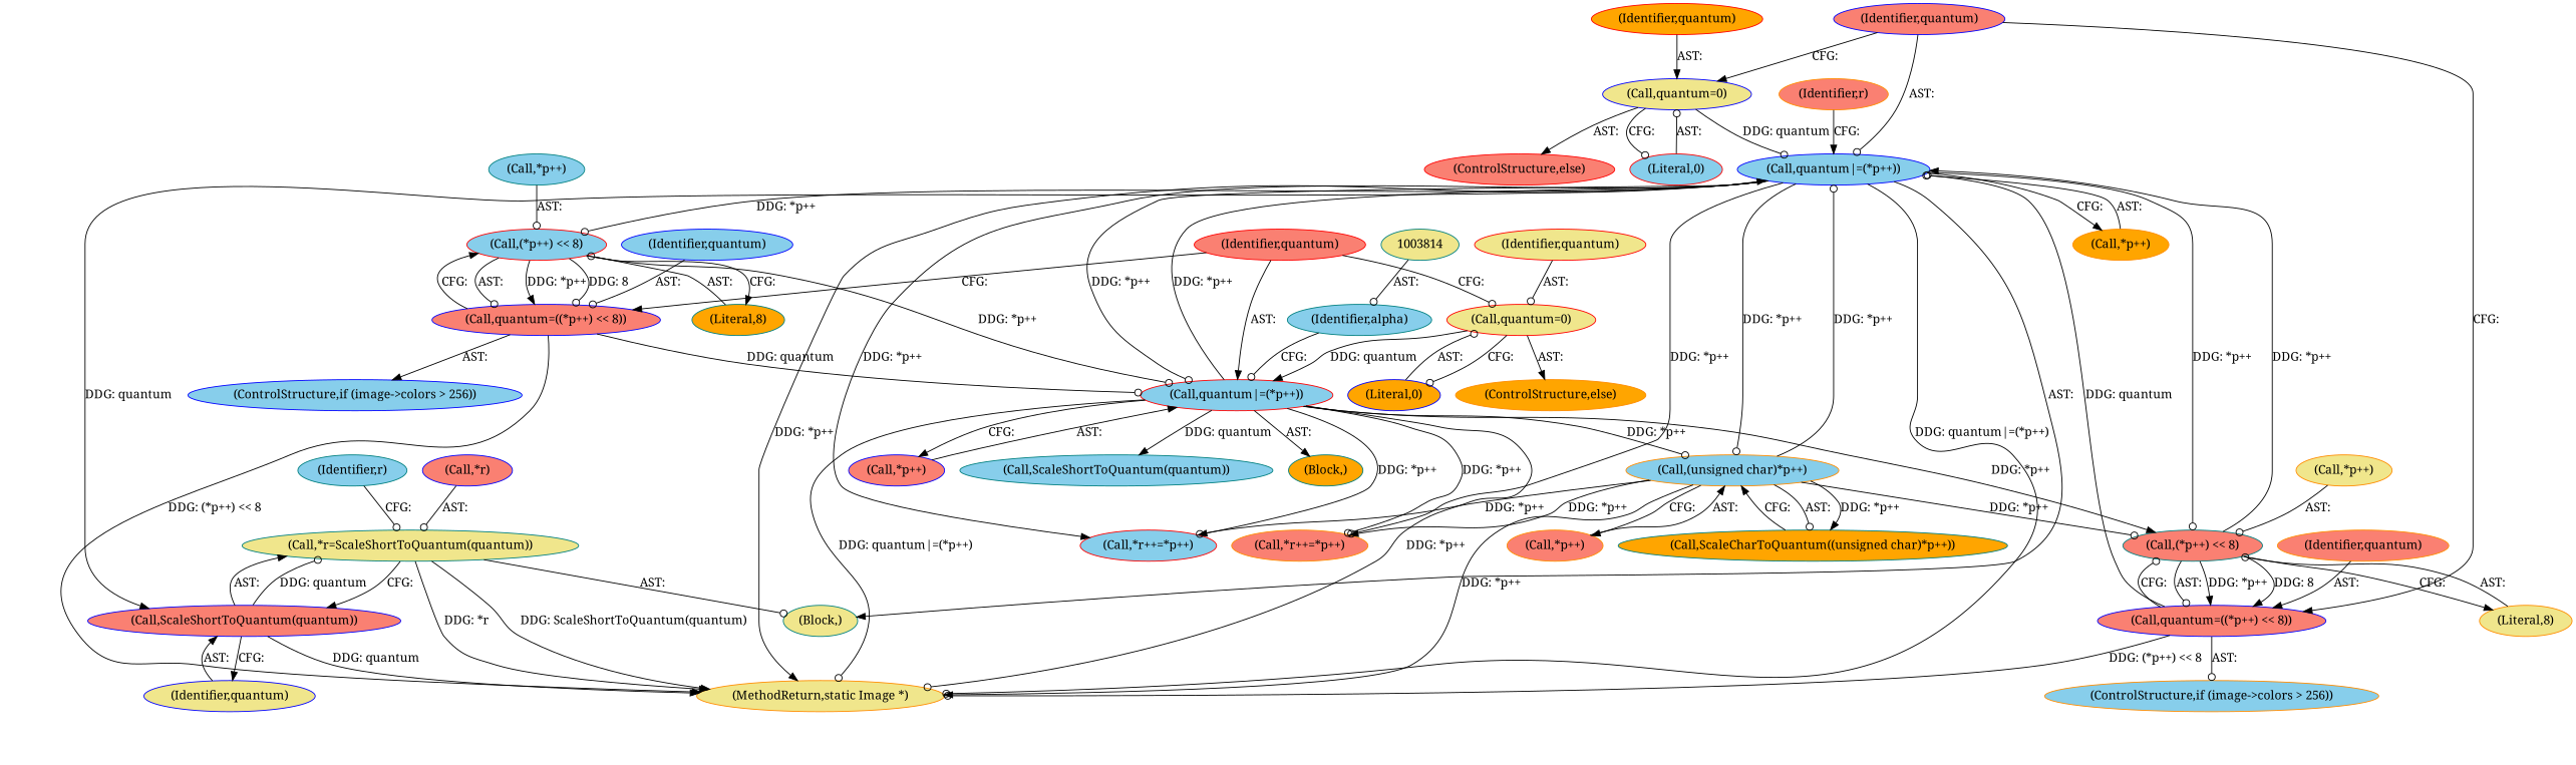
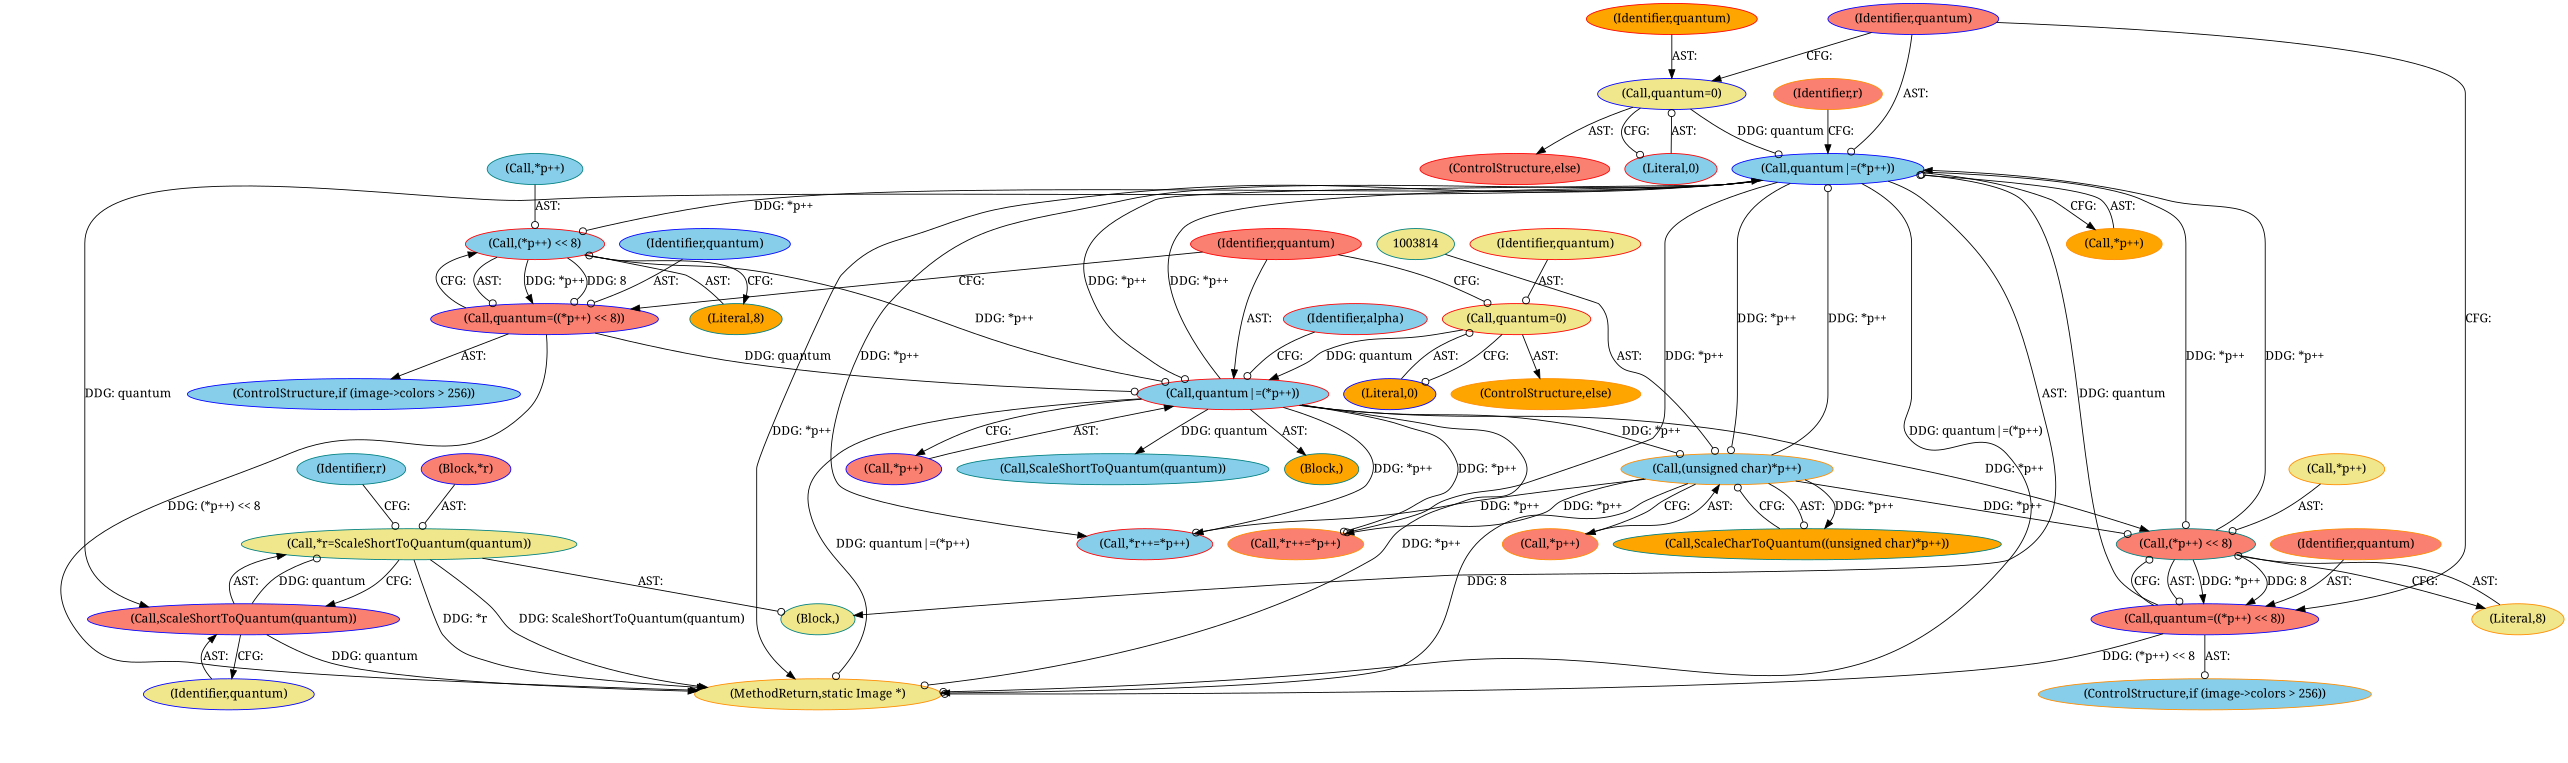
  digraph {
    fontname="Noto Serif"
    node [color=blue fillcolor=salmon fontname="Noto Serif" style=filled]
    edge [arrowhead=odot fontname="Noto Serif"]
    n1 [color=teal fillcolor=khaki label="(Call,*r=ScaleShortToQuantum(quantum))"]
    n2 [label="(Call,ScaleShortToQuantum(quantum))"]
    n3 [color=darkorange fillcolor=khaki label="(MethodReturn,static Image *)"]
    n4 [color=teal fillcolor=khaki label="(Block,)"]
    n5 [fillcolor=khaki label="(Identifier,quantum)"]
    n6 [fillcolor=skyblue label="(Call,quantum|=(*p++))"]
    n7 [color=teal label="(Call,(*p++) << 8)"]
    n8 [color=red fillcolor=skyblue label="(Call,quantum|=(*p++))"]
    n9 [color=red fillcolor=skyblue label="(Call,(*p++) << 8)"]
    n10 [color=darkorange fillcolor=skyblue label="(Call,(unsigned char)*p++)"]
    n11 [color=red fillcolor=skyblue label="(Call,*r++=*p++)"]
    n12 [color=darkorange fillcolor=orange label="(Call,*p++)"]
    n13 [color=darkorange label="(Call,*r++=*p++)"]
    n14 [label="(Call,quantum=((*p++) << 8))"]
    n15 [color=darkorange fillcolor=khaki label="(Literal,8)"]
    n16 [label="(Call,*p++)"]
    n17 [color=teal fillcolor=skyblue label="(Call,ScaleShortToQuantum(quantum))"]
    n18 [color=teal fillcolor=orange label="(Block,)"]
    n19 [label="(Call,quantum=((*p++) << 8))"]
    n20 [color=teal fillcolor=orange label="(Literal,8)"]
    n21 [color=darkorange label="(Call,*p++)"]
    n22 [color=teal fillcolor=orange label="(Call,ScaleCharToQuantum((unsigned char)*p++))"]
    n23 [color=darkorange fillcolor=skyblue label="(ControlStructure,if (image->colors > 256))"]
    n24 [fillcolor=skyblue label="(ControlStructure,if (image->colors > 256))"]
    n25 [color=red fillcolor=khaki label="(Call,quantum=0)"]
    n26 [fillcolor=orange label="(Literal,0)"]
    n27 [color=darkorange fillcolor=orange label="(ControlStructure,else)"]
    n28 [fillcolor=khaki label="(Call,quantum=0)"]
    n29 [color=red label="(ControlStructure,else)"]
    n30 [color=red fillcolor=skyblue label="(Literal,0)"]
    n31 [color=darkorange label="(Identifier,quantum)"]
    n32 [color=teal fillcolor=skyblue label="(Identifier,r)"]
    n33 [color=red fillcolor=orange label="(Identifier,quantum)"]
    n34 [label="(Identifier,quantum)"]
-   n35 [label="(Call,*r)"]
+   n35 [label="(Block,*r)"]
    n36 [fillcolor=skyblue label="(Identifier,quantum)"]
    n37 [color=darkorange label="(Identifier,r)"]
-   n38 [color=teal fillcolor=skyblue label="(Identifier,alpha)"]
+   n38 [color=red fillcolor=skyblue label="(Identifier,alpha)"]
    n39 [color=darkorange fillcolor=khaki label="(Call,*p++)"]
    n40 [color=red fillcolor=khaki label="(Identifier,quantum)"]
    n41 [color=teal fillcolor=skyblue label="(Call,*p++)"]
    n42 [color=red label="(Identifier,quantum)"]
    1003814 [color=teal fillcolor=khaki]
    n1 -> n2 [arrowhead=normal label="CFG: "]
    n1 -> n3 [arrowhead=normal label="DDG: *r"]
    n1 -> n3 [arrowhead=normal label="DDG: ScaleShortToQuantum(quantum)"]
    n1 -> n4 [label="AST: "]
    n2 -> n1 [arrowhead=normal label="AST: "]
    n2 -> n1 [label="DDG: quantum"]
    n2 -> n3 [arrowhead=normal label="DDG: quantum"]
    n2 -> n5 [arrowhead=normal label="CFG: "]
    n5 -> n2 [arrowhead=normal label="AST: "]
    n6 -> n2 [arrowhead=normal label="DDG: quantum"]
    n6 -> n3 [label="DDG: quantum|=(*p++)"]
    n6 -> n3 [arrowhead=normal label="DDG: *p++"]
    n6 -> n4 [arrowhead=normal label="AST: "]
    n6 -> n7 [label="DDG: *p++"]
    n6 -> n8 [label="DDG: *p++"]
    n6 -> n9 [label="DDG: *p++"]
    n6 -> n10 [label="DDG: *p++"]
    n6 -> n11 [arrowhead=normal label="DDG: *p++"]
    n6 -> n12 [arrowhead=normal label="CFG: "]
    n6 -> n13 [label="DDG: *p++"]
    n7 -> n6 [arrowhead=normal label="DDG: *p++"]
    n7 -> n14 [label="AST: "]
    n7 -> n14 [arrowhead=normal label="DDG: *p++"]
    n7 -> n14 [arrowhead=normal label="DDG: 8"]
    n7 -> n15 [arrowhead=normal label="CFG: "]
    n8 -> n3 [label="DDG: quantum|=(*p++)"]
    n8 -> n3 [label="DDG: *p++"]
    n8 -> n6 [arrowhead=normal label="DDG: *p++"]
    n8 -> n7 [arrowhead=normal label="DDG: *p++"]
    n8 -> n10 [label="DDG: *p++"]
    n8 -> n11 [arrowhead=normal label="DDG: *p++"]
    n8 -> n13 [label="DDG: *p++"]
    n8 -> n16 [arrowhead=normal label="CFG: "]
    n8 -> n17 [arrowhead=normal label="DDG: quantum"]
    n8 -> n18 [arrowhead=normal label="AST: "]
    n9 -> n8 [label="DDG: *p++"]
    n9 -> n19 [label="AST: "]
    n9 -> n19 [arrowhead=normal label="DDG: *p++"]
    n9 -> n19 [label="DDG: 8"]
    n9 -> n20 [arrowhead=normal label="CFG: "]
-   n10 -> n3 [arrowhead=normal label="DDG: *p++"]
+   n10 -> n3 [arrowhead=normal label="DDG: 8"]
    n10 -> n6 [label="DDG: *p++"]
    n10 -> n7 [label="DDG: *p++"]
    n10 -> n11 [label="DDG: *p++"]
    n10 -> n13 [arrowhead=normal label="DDG: *p++"]
    n10 -> n21 [arrowhead=normal label="CFG: "]
    n10 -> n22 [label="AST: "]
    n10 -> n22 [arrowhead=normal label="DDG: *p++"]
    n12 -> n6 [label="AST: "]
    n14 -> n3 [label="DDG: (*p++) << 8"]
    n14 -> n6 [label="DDG: quantum"]
    n14 -> n7 [label="CFG: "]
    n14 -> n23 [label="AST: "]
    n15 -> n7 [label="AST: "]
    n16 -> n8 [arrowhead=normal label="AST: "]
    n19 -> n3 [arrowhead=normal label="DDG: (*p++) << 8"]
    n19 -> n8 [label="DDG: quantum"]
    n19 -> n9 [arrowhead=normal label="CFG: "]
    n19 -> n24 [arrowhead=normal label="AST: "]
    n20 -> n9 [label="AST: "]
    n21 -> n10 [arrowhead=normal label="AST: "]
-   n22 -> n10 [arrowhead=normal label="CFG: "]
+   n22 -> n10 [label="CFG: "]
    n25 -> n8 [arrowhead=normal label="DDG: quantum"]
    n25 -> n26 [label="CFG: "]
    n25 -> n27 [arrowhead=normal label="AST: "]
    n26 -> n25 [label="AST: "]
    n28 -> n6 [label="DDG: quantum"]
    n28 -> n29 [arrowhead=normal label="AST: "]
    n28 -> n30 [label="CFG: "]
    n30 -> n28 [label="AST: "]
    n31 -> n14 [arrowhead=normal label="AST: "]
    n32 -> n1 [label="CFG: "]
    n33 -> n28 [arrowhead=normal label="AST: "]
    n34 -> n6 [label="AST: "]
    n34 -> n14 [arrowhead=normal label="CFG: "]
    n34 -> n28 [arrowhead=normal label="CFG: "]
    n35 -> n1 [label="AST: "]
    n36 -> n19 [label="AST: "]
    n37 -> n6 [arrowhead=normal label="CFG: "]
    n38 -> n8 [label="CFG: "]
    n39 -> n7 [label="AST: "]
    n40 -> n25 [label="AST: "]
    n41 -> n9 [label="AST: "]
    n42 -> n8 [arrowhead=normal label="AST: "]
    n42 -> n19 [arrowhead=normal label="CFG: "]
    n42 -> n25 [label="CFG: "]
-   1003814 -> n38 [label="AST: "]
+   1003814 -> n10 [label="AST: "]
  }
